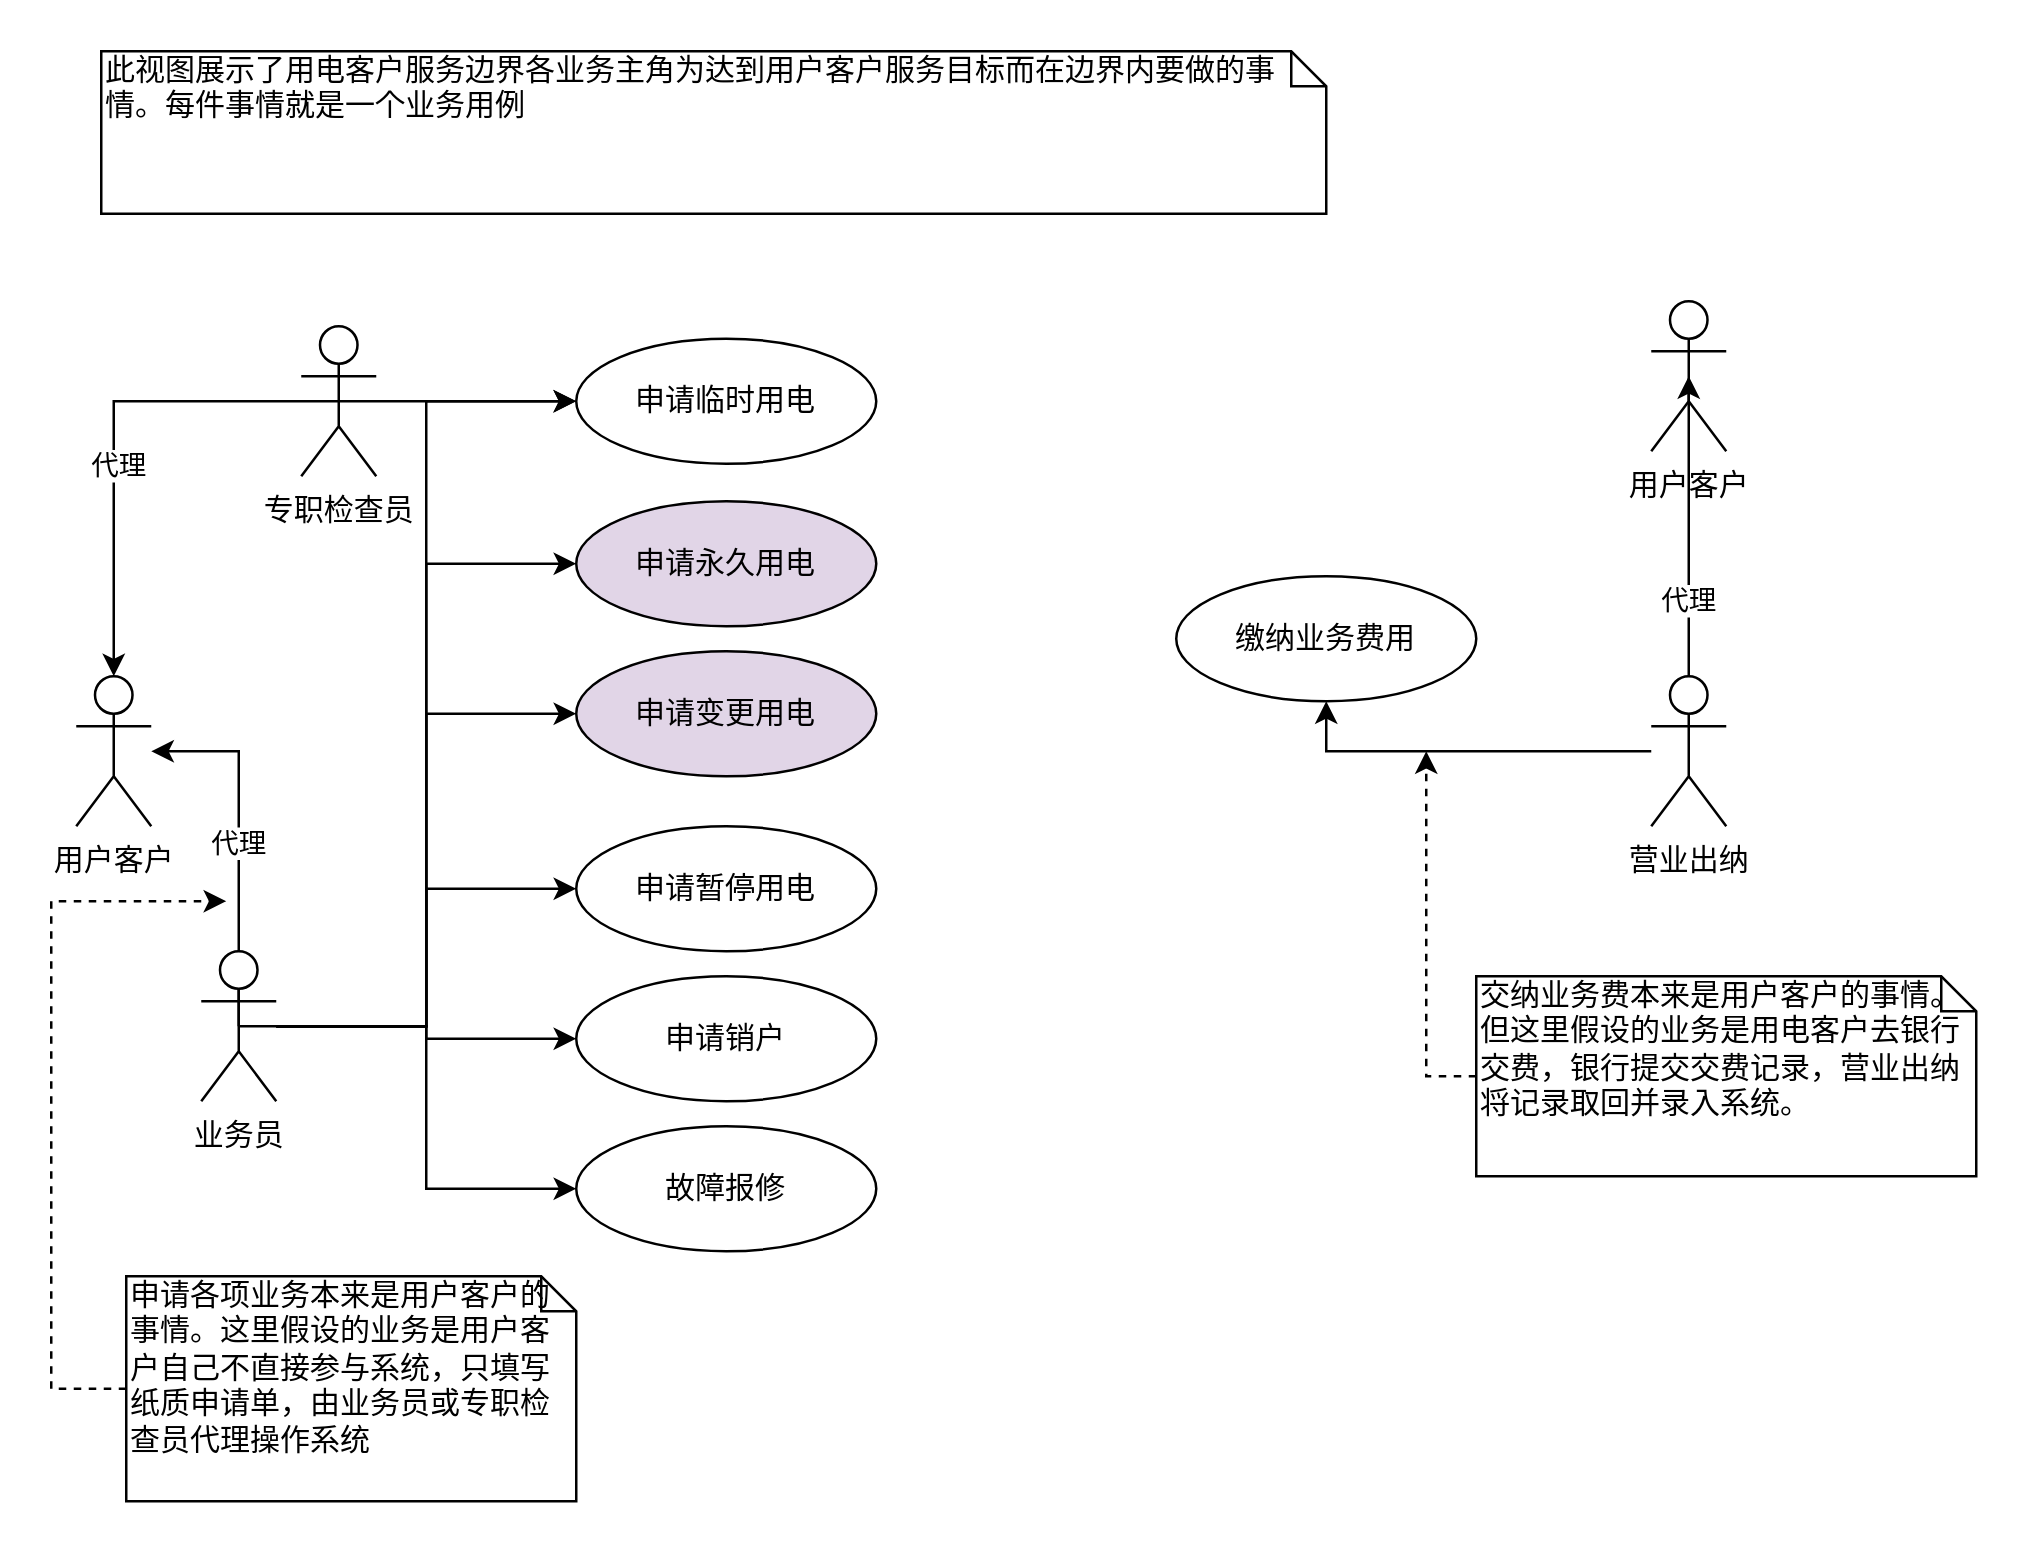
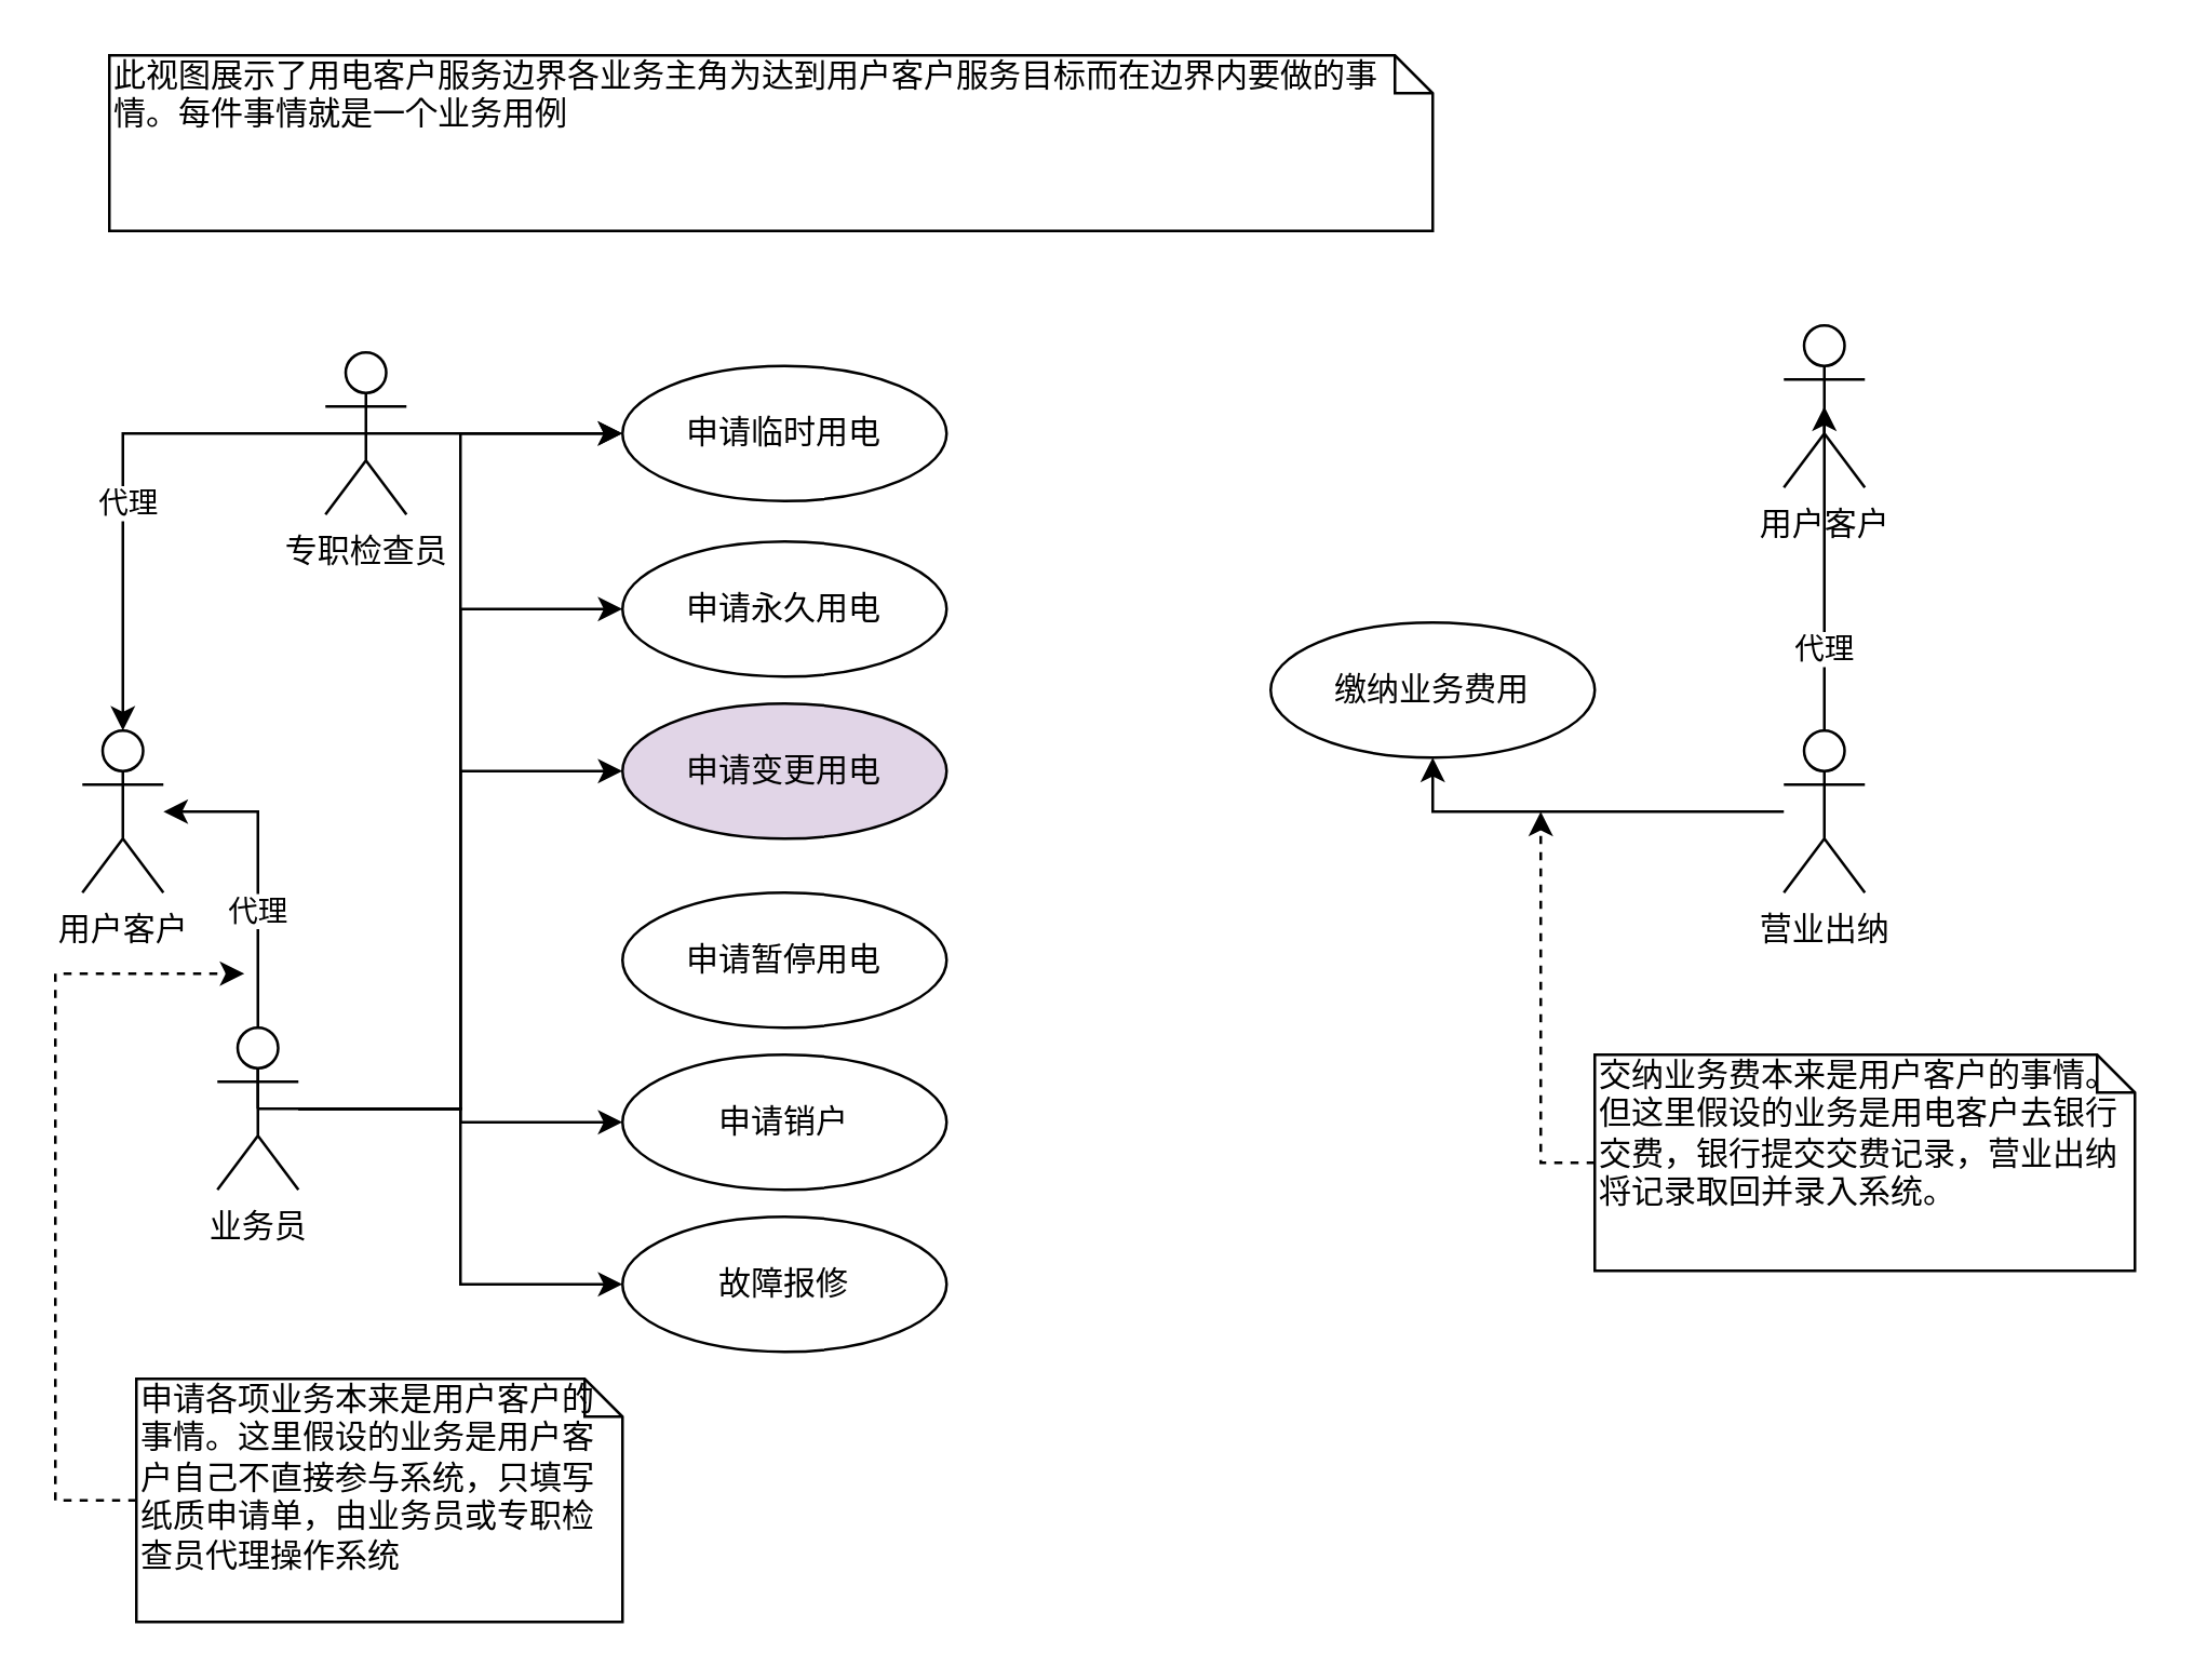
  <mxCell id="0" />
  <mxCell id="1" parent="0" />
  <mxCell id="2" style="edgeStyle=orthogonalEdgeStyle;rounded=0;orthogonalLoop=1;jettySize=auto;html=1;exitX=0.5;exitY=0.5;exitDx=0;exitDy=0;exitPerimeter=0;entryX=0.5;entryY=0;entryDx=0;entryDy=0;entryPerimeter=0;" edge="1" parent="1" source="5" target="6"><mxGeometry relative="1" as="geometry" /></mxCell>
  <mxCell id="3" value="代理" style="edgeLabel;html=1;align=center;verticalAlign=middle;resizable=0;points=[];" vertex="1" connectable="0" parent="2"><mxGeometry x="0.15" y="1" relative="1" as="geometry"><mxPoint as="offset" /></mxGeometry></mxCell>
  <mxCell id="4" style="edgeStyle=orthogonalEdgeStyle;rounded=0;orthogonalLoop=1;jettySize=auto;html=1;exitX=0.5;exitY=0.5;exitDx=0;exitDy=0;exitPerimeter=0;entryX=0;entryY=0.5;entryDx=0;entryDy=0;" edge="1" parent="1" source="5" target="19"><mxGeometry relative="1" as="geometry"><Array as="points"><mxPoint x="200" y="160" /><mxPoint x="200" y="160" /></Array></mxGeometry></mxCell>
  <mxCell id="5" value="专职检查员" style="shape=umlActor;verticalLabelPosition=bottom;verticalAlign=top;html=1;" vertex="1" parent="1"><mxGeometry x="120" y="130" width="30" height="60" as="geometry" /></mxCell>
  <mxCell id="6" value="用户客户" style="shape=umlActor;verticalLabelPosition=bottom;verticalAlign=top;html=1;" vertex="1" parent="1"><mxGeometry x="30" y="270" width="30" height="60" as="geometry" /></mxCell>
  <mxCell id="7" value="代理" style="edgeStyle=orthogonalEdgeStyle;rounded=0;orthogonalLoop=1;jettySize=auto;html=1;entryX=0.5;entryY=0.5;entryDx=0;entryDy=0;entryPerimeter=0;" edge="1" parent="1" source="9" target="10"><mxGeometry x="-0.5" relative="1" as="geometry"><Array as="points"><mxPoint x="675" y="240" /><mxPoint x="675" y="240" /></Array><mxPoint as="offset" /></mxGeometry></mxCell>
  <mxCell id="8" style="edgeStyle=orthogonalEdgeStyle;rounded=0;orthogonalLoop=1;jettySize=auto;html=1;entryX=0.5;entryY=1;entryDx=0;entryDy=0;" edge="1" parent="1" source="9" target="25"><mxGeometry relative="1" as="geometry" /></mxCell>
  <mxCell id="9" value="营业出纳" style="shape=umlActor;verticalLabelPosition=bottom;verticalAlign=top;html=1;" vertex="1" parent="1"><mxGeometry x="660" y="270" width="30" height="60" as="geometry" /></mxCell>
  <mxCell id="10" value="用户客户" style="shape=umlActor;verticalLabelPosition=bottom;verticalAlign=top;html=1;" vertex="1" parent="1"><mxGeometry x="660" y="120" width="30" height="60" as="geometry" /></mxCell>
  <mxCell id="11" value="代理" style="edgeStyle=orthogonalEdgeStyle;rounded=0;orthogonalLoop=1;jettySize=auto;html=1;exitX=0.5;exitY=0.5;exitDx=0;exitDy=0;exitPerimeter=0;" edge="1" parent="1" source="18" target="6"><mxGeometry relative="1" as="geometry"><Array as="points"><mxPoint x="95" y="300" /></Array></mxGeometry></mxCell>
  <mxCell id="12" style="edgeStyle=orthogonalEdgeStyle;rounded=0;orthogonalLoop=1;jettySize=auto;html=1;exitX=0.5;exitY=0.5;exitDx=0;exitDy=0;exitPerimeter=0;entryX=0;entryY=0.5;entryDx=0;entryDy=0;" edge="1" parent="1" source="18" target="21"><mxGeometry relative="1" as="geometry" /></mxCell>
  <mxCell id="13" style="edgeStyle=orthogonalEdgeStyle;rounded=0;orthogonalLoop=1;jettySize=auto;html=1;entryX=0;entryY=0.5;entryDx=0;entryDy=0;" edge="1" parent="1" source="18" target="20"><mxGeometry relative="1" as="geometry" /></mxCell>
- <mxCell id="14" style="edgeStyle=orthogonalEdgeStyle;rounded=0;orthogonalLoop=1;jettySize=auto;html=1;" edge="1" parent="1" source="18" target="24"><mxGeometry relative="1" as="geometry" /></mxCell>
  <mxCell id="15" style="edgeStyle=orthogonalEdgeStyle;rounded=0;orthogonalLoop=1;jettySize=auto;html=1;" edge="1" parent="1" source="18" target="23"><mxGeometry relative="1" as="geometry" /></mxCell>
  <mxCell id="16" style="edgeStyle=orthogonalEdgeStyle;rounded=0;orthogonalLoop=1;jettySize=auto;html=1;entryX=0;entryY=0.5;entryDx=0;entryDy=0;" edge="1" parent="1" source="18" target="22"><mxGeometry relative="1" as="geometry" /></mxCell>
  <mxCell id="17" style="edgeStyle=orthogonalEdgeStyle;rounded=0;orthogonalLoop=1;jettySize=auto;html=1;entryX=0;entryY=0.5;entryDx=0;entryDy=0;" edge="1" parent="1" source="18" target="19"><mxGeometry relative="1" as="geometry" /></mxCell>
  <mxCell id="18" value="业务员" style="shape=umlActor;verticalLabelPosition=bottom;verticalAlign=top;html=1;" vertex="1" parent="1"><mxGeometry x="80" y="380" width="30" height="60" as="geometry" /></mxCell>
  <mxCell id="19" value="申请临时用电" style="ellipse;whiteSpace=wrap;html=1;" vertex="1" parent="1"><mxGeometry x="230" y="135" width="120" height="50" as="geometry" /></mxCell>
  <mxCell id="20" value="申请变更用电" style="ellipse;whiteSpace=wrap;html=1;fillColor=#e1d5e7;" vertex="1" parent="1"><mxGeometry x="230" y="260" width="120" height="50" as="geometry" /></mxCell>
- <mxCell id="21" value="申请永久用电" style="ellipse;whiteSpace=wrap;html=1;fillColor=#e1d5e7;" vertex="1" parent="1"><mxGeometry x="230" y="200" width="120" height="50" as="geometry" /></mxCell>
+ <mxCell id="21" value="申请永久用电" style="ellipse;whiteSpace=wrap;html=1;" vertex="1" parent="1"><mxGeometry x="230" y="200" width="120" height="50" as="geometry" /></mxCell>
  <mxCell id="22" value="故障报修" style="ellipse;whiteSpace=wrap;html=1;" vertex="1" parent="1"><mxGeometry x="230" y="450" width="120" height="50" as="geometry" /></mxCell>
  <mxCell id="23" value="申请销户" style="ellipse;whiteSpace=wrap;html=1;" vertex="1" parent="1"><mxGeometry x="230" y="390" width="120" height="50" as="geometry" /></mxCell>
  <mxCell id="24" value="申请暂停用电" style="ellipse;whiteSpace=wrap;html=1;" vertex="1" parent="1"><mxGeometry x="230" y="330" width="120" height="50" as="geometry" /></mxCell>
  <mxCell id="25" value="缴纳业务费用" style="ellipse;whiteSpace=wrap;html=1;" vertex="1" parent="1"><mxGeometry x="470" y="230" width="120" height="50" as="geometry" /></mxCell>
  <mxCell id="26" value="&lt;span style=&quot;text-align: center&quot;&gt;此视图展示了用电客户服务边界各业务主角为达到用户客户服务目标而在边界内要做的事情。每件事情就是一个业务用例&lt;/span&gt;" style="shape=note;whiteSpace=wrap;html=1;size=14;verticalAlign=top;align=left;spacingTop=-6;" vertex="1" parent="1"><mxGeometry x="40" y="20" width="490" height="65" as="geometry" /></mxCell>
  <mxCell id="27" value="申请各项业务本来是用户客户的事情。这里假设的业务是用户客户自己不直接参与系统，只填写纸质申请单，由业务员或专职检查员代理操作系统" style="shape=note;whiteSpace=wrap;html=1;size=14;verticalAlign=top;align=left;spacingTop=-6;" vertex="1" parent="1"><mxGeometry x="50" y="510" width="180" height="90" as="geometry" /></mxCell>
  <mxCell id="28" style="edgeStyle=orthogonalEdgeStyle;rounded=0;orthogonalLoop=1;jettySize=auto;html=1;exitX=0;exitY=0.5;exitDx=0;exitDy=0;exitPerimeter=0;dashed=1;" edge="1" parent="1" source="29"><mxGeometry relative="1" as="geometry"><mxPoint x="570" y="300" as="targetPoint" /></mxGeometry></mxCell>
  <mxCell id="29" value="交纳业务费本来是用户客户的事情。但这里假设的业务是用电客户去银行交费，银行提交交费记录，营业出纳将记录取回并录入系统。" style="shape=note;whiteSpace=wrap;html=1;size=14;verticalAlign=top;align=left;spacingTop=-6;" vertex="1" parent="1"><mxGeometry x="590" y="390" width="200" height="80" as="geometry" /></mxCell>
  <mxCell id="30" style="edgeStyle=orthogonalEdgeStyle;rounded=0;orthogonalLoop=1;jettySize=auto;html=1;exitX=0.5;exitY=1;exitDx=0;exitDy=0;exitPerimeter=0;" edge="1" parent="1" source="29" target="29"><mxGeometry relative="1" as="geometry" /></mxCell>
  <mxCell id="31" style="edgeStyle=orthogonalEdgeStyle;rounded=0;orthogonalLoop=1;jettySize=auto;html=1;dashed=1;exitX=0;exitY=0.5;exitDx=0;exitDy=0;exitPerimeter=0;" edge="1" parent="1" source="27"><mxGeometry relative="1" as="geometry"><mxPoint x="90" y="360" as="targetPoint" /><mxPoint x="110" y="585" as="sourcePoint" /><Array as="points"><mxPoint x="20" y="555" /></Array></mxGeometry></mxCell>
